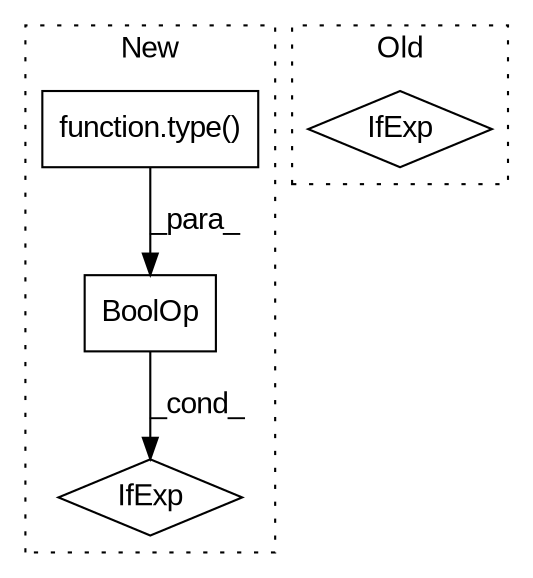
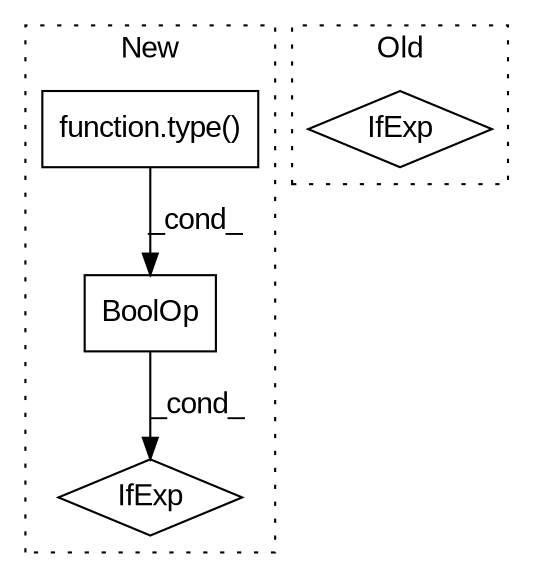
  digraph {
    fontname="Liberation Sans"
    node [a=51 shape=box fontname="Liberation Sans"]
    edge [fontname="Liberation Sans"]
    n1 [a=75 l="5,1" label="function.type()" s="1790,1820"]
    n2 [l="39,22" label=IfExp s="1961,2057" shape=diamond]
    n3 [a=72 l=57 label=BoolOp s=2000]
    n4 [l="20,22" label=IfExp s="1745,1830" shape=diamond]
    subgraph cluster_1 {
      label=New
      style=dotted
      n1
      n2
      n3
    }
    subgraph cluster_2 {
      label=Old
      style=dotted
      n4
    }
-   n1 -> n3 [label=_para_]
+   n1 -> n3 [label=_cond_]
    n3 -> n2 [label=_cond_]
  }
